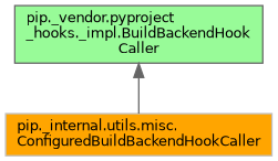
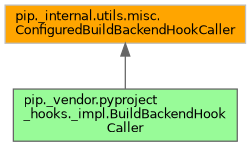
  digraph {
    node [fontname=Helvetica fontsize=10 shape=box style=filled]
    n1 [color=gray40 fillcolor=palegreen fontcolor=black height=0.2 label="pip._vendor.pyproject\l_hooks._impl.BuildBackendHook\lCaller" width=0.4]
    n2 [color=grey75 fillcolor=orange height=0.2 label="pip._internal.utils.misc.\lConfiguredBuildBackendHookCaller" width=0.4]
-   n1 -> n2 [color=gray40 dir=back fontname=Helvetica fontsize=10 labelfontname=Helvetica labelfontsize=10 style=solid]
+   n2 -> n1 [color=gray40 dir=back fontname=Helvetica fontsize=10 labelfontname=Helvetica labelfontsize=10 style=solid]
  }
